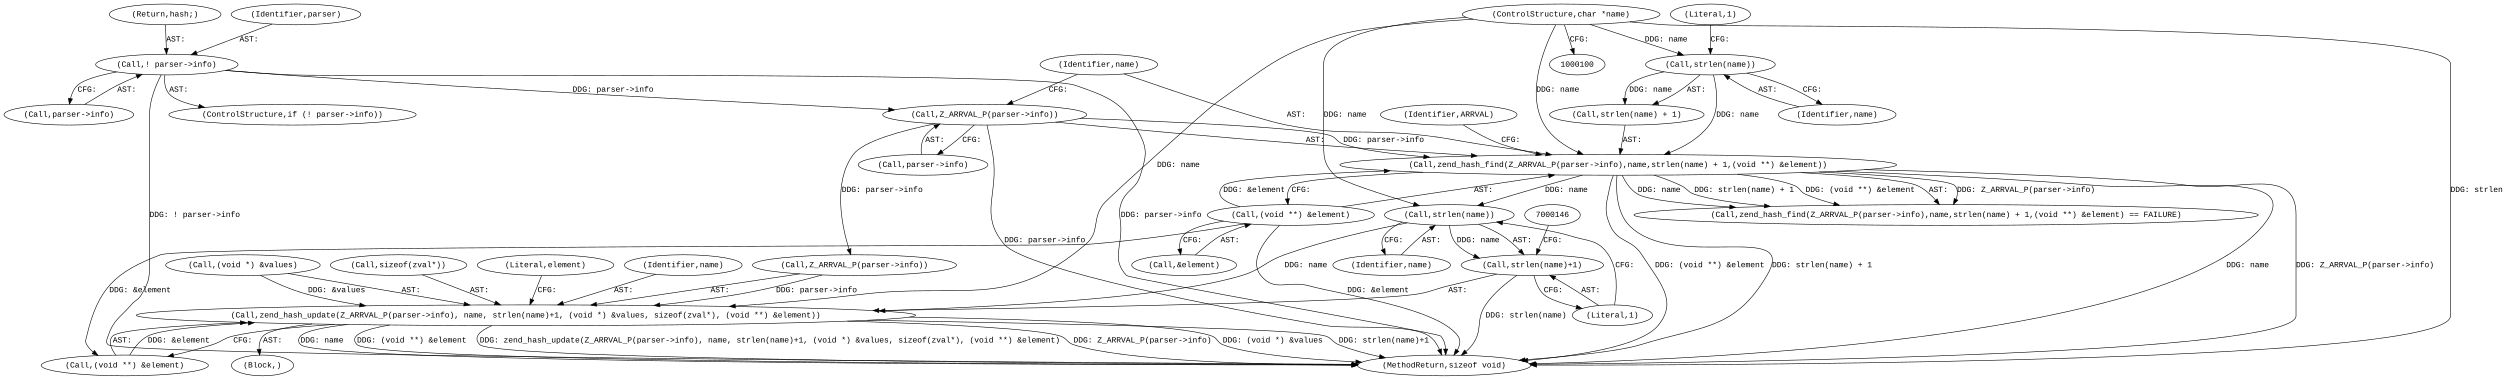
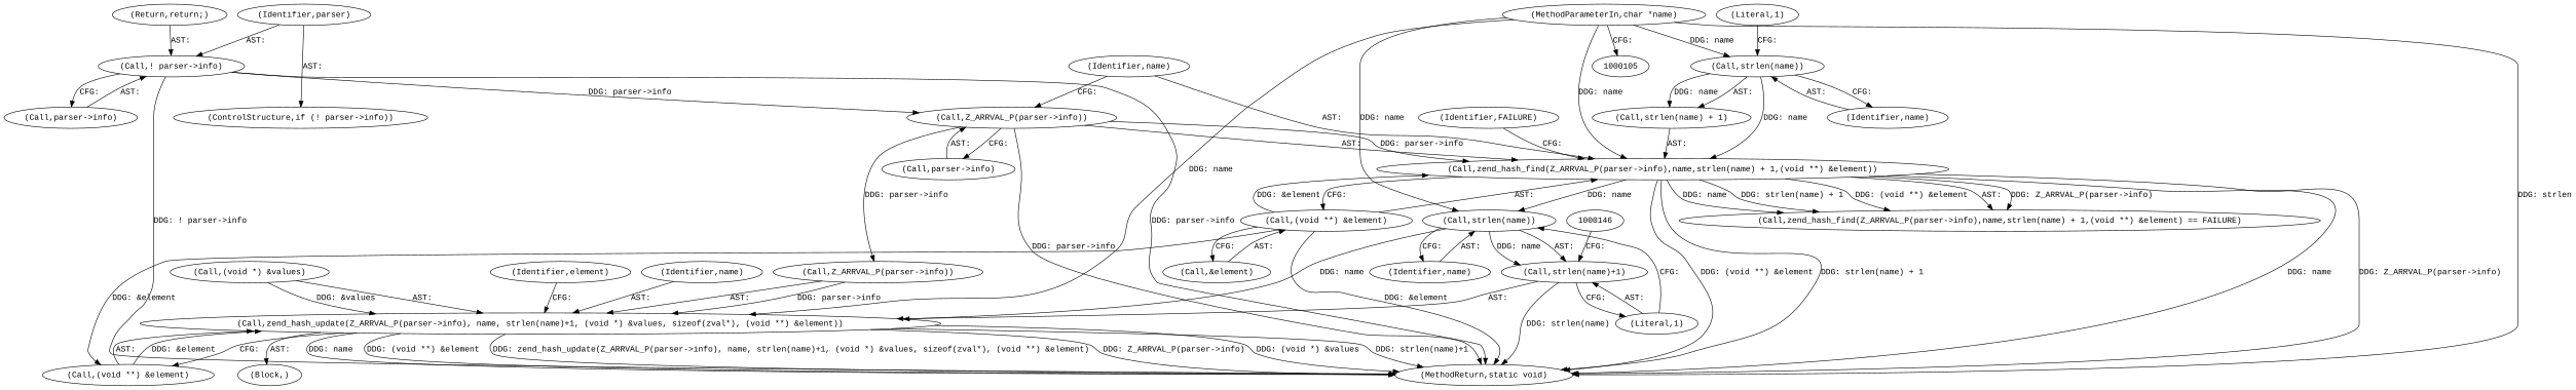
  digraph {
    fontname="Liberation Mono"
    node [fontname="Liberation Mono"]
    edge [fontname="Liberation Mono"]
    n1 [label="(Call,strlen(name))"]
    n2 [label="(Call,zend_hash_update(Z_ARRVAL_P(parser->info), name, strlen(name)+1, (void *) &values, sizeof(zval*), (void **) &element))"]
    n3 [label="(Call,strlen(name)+1)"]
    n4 [label="(Identifier,name)"]
-   n5 [label="(MethodReturn,sizeof void)"]
+   n5 [label="(MethodReturn,static void)"]
    n6 [label="(Call,(void **) &element)"]
    n7 [label="(Block,)"]
    n8 [label="(Literal,1)"]
    n9 [label="(Call,zend_hash_find(Z_ARRVAL_P(parser->info),name,strlen(name) + 1,(void **) &element))"]
    n10 [label="(Call,(void **) &element)"]
    n11 [label="(Call,zend_hash_find(Z_ARRVAL_P(parser->info),name,strlen(name) + 1,(void **) &element) == FAILURE)"]
    n12 [label="(Call,&element)"]
    n13 [label="(Call,Z_ARRVAL_P(parser->info))"]
    n14 [label="(Call,Z_ARRVAL_P(parser->info))"]
    n15 [label="(Call,parser->info)"]
    n16 [label="(Call,! parser->info)"]
    n17 [label="(ControlStructure,if (! parser->info))"]
    n18 [label="(Call,parser->info)"]
    n19 [label="(Call,strlen(name))"]
    n20 [label="(Call,strlen(name) + 1)"]
    n21 [label="(Identifier,name)"]
-   n22 [label="(ControlStructure,char *name)"]
-   1000100
-   n24 [label="(Return,hash;)"]
+   n22 [label="(MethodParameterIn,char *name)"]
+   1000100 [label=1000105]
+   n24 [label="(Return,return;)"]
    n25 [label="(Identifier,parser)"]
    n26 [label="(Call,(void *) &values)"]
-   n27 [label="(Call,sizeof(zval*))"]
    n28 [label="(Identifier,name)"]
-   n29 [label="(Literal,element)"]
-   n30 [label="(Identifier,ARRVAL)"]
+   n29 [label="(Identifier,element)"]
+   n30 [label="(Identifier,FAILURE)"]
    n31 [label="(Identifier,name)"]
    n32 [label="(Literal,1)"]
-   1000146 [label=7000146]
+   1000146
    n1 -> n2 [label="DDG: name"]
    n1 -> n3 [label="AST: "]
    n1 -> n3 [label="DDG: name"]
    n1 -> n4 [label="CFG: "]
    n2 -> n5 [label="DDG: strlen(name)+1"]
    n2 -> n5 [label="DDG: name"]
    n2 -> n5 [label="DDG: (void **) &element"]
    n2 -> n5 [label="DDG: zend_hash_update(Z_ARRVAL_P(parser->info), name, strlen(name)+1, (void *) &values, sizeof(zval*), (void **) &element)"]
    n2 -> n5 [label="DDG: Z_ARRVAL_P(parser->info)"]
    n2 -> n5 [label="DDG: (void *) &values"]
    n2 -> n6 [label="CFG: "]
    n2 -> n7 [label="AST: "]
    n3 -> n2 [label="AST: "]
    n3 -> n5 [label="DDG: strlen(name)"]
    n3 -> n8 [label="CFG: "]
    n4 -> n1 [label="AST: "]
    n6 -> n2 [label="AST: "]
    n6 -> n2 [label="DDG: &element"]
    n8 -> n1 [label="CFG: "]
    n8 -> n3 [label="AST: "]
    n9 -> n1 [label="DDG: name"]
    n9 -> n5 [label="DDG: (void **) &element"]
    n9 -> n5 [label="DDG: strlen(name) + 1"]
    n9 -> n5 [label="DDG: name"]
    n9 -> n5 [label="DDG: Z_ARRVAL_P(parser->info)"]
    n9 -> n10 [label="CFG: "]
    n9 -> n11 [label="AST: "]
    n9 -> n11 [label="DDG: Z_ARRVAL_P(parser->info)"]
    n9 -> n11 [label="DDG: name"]
    n9 -> n11 [label="DDG: strlen(name) + 1"]
    n9 -> n11 [label="DDG: (void **) &element"]
    n10 -> n5 [label="DDG: &element"]
    n10 -> n6 [label="DDG: &element"]
    n10 -> n9 [label="AST: "]
    n10 -> n9 [label="DDG: &element"]
    n10 -> n12 [label="CFG: "]
    n12 -> n10 [label="AST: "]
    n13 -> n5 [label="DDG: parser->info"]
    n13 -> n9 [label="AST: "]
    n13 -> n9 [label="DDG: parser->info"]
    n13 -> n14 [label="DDG: parser->info"]
    n13 -> n15 [label="CFG: "]
    n14 -> n2 [label="AST: "]
    n14 -> n2 [label="DDG: parser->info"]
    n15 -> n13 [label="AST: "]
    n16 -> n5 [label="DDG: parser->info"]
    n16 -> n5 [label="DDG: ! parser->info"]
    n16 -> n13 [label="DDG: parser->info"]
-   n16 -> n17 [label="AST: "]
+   n25 -> n17 [label="AST: "]
    n16 -> n18 [label="CFG: "]
    n18 -> n16 [label="AST: "]
    n19 -> n9 [label="DDG: name"]
    n19 -> n20 [label="AST: "]
    n19 -> n20 [label="DDG: name"]
    n19 -> n21 [label="CFG: "]
    n20 -> n9 [label="AST: "]
    n21 -> n19 [label="AST: "]
    n22 -> n1 [label="DDG: name"]
    n22 -> n2 [label="DDG: name"]
    n22 -> n5 [label="DDG: strlen"]
    n22 -> n9 [label="DDG: name"]
    n22 -> n19 [label="DDG: name"]
    n22 -> 1000100 [label="CFG: "]
    n24 -> n16 [label="AST: "]
    n25 -> n16 [label="AST: "]
    n26 -> n2 [label="AST: "]
    n26 -> n2 [label="DDG: &values"]
-   n27 -> n2 [label="AST: "]
    n28 -> n9 [label="AST: "]
    n28 -> n13 [label="CFG: "]
    n29 -> n2 [label="CFG: "]
    n30 -> n9 [label="CFG: "]
    n31 -> n2 [label="AST: "]
    n32 -> n19 [label="CFG: "]
    1000146 -> n3 [label="CFG: "]
  }
